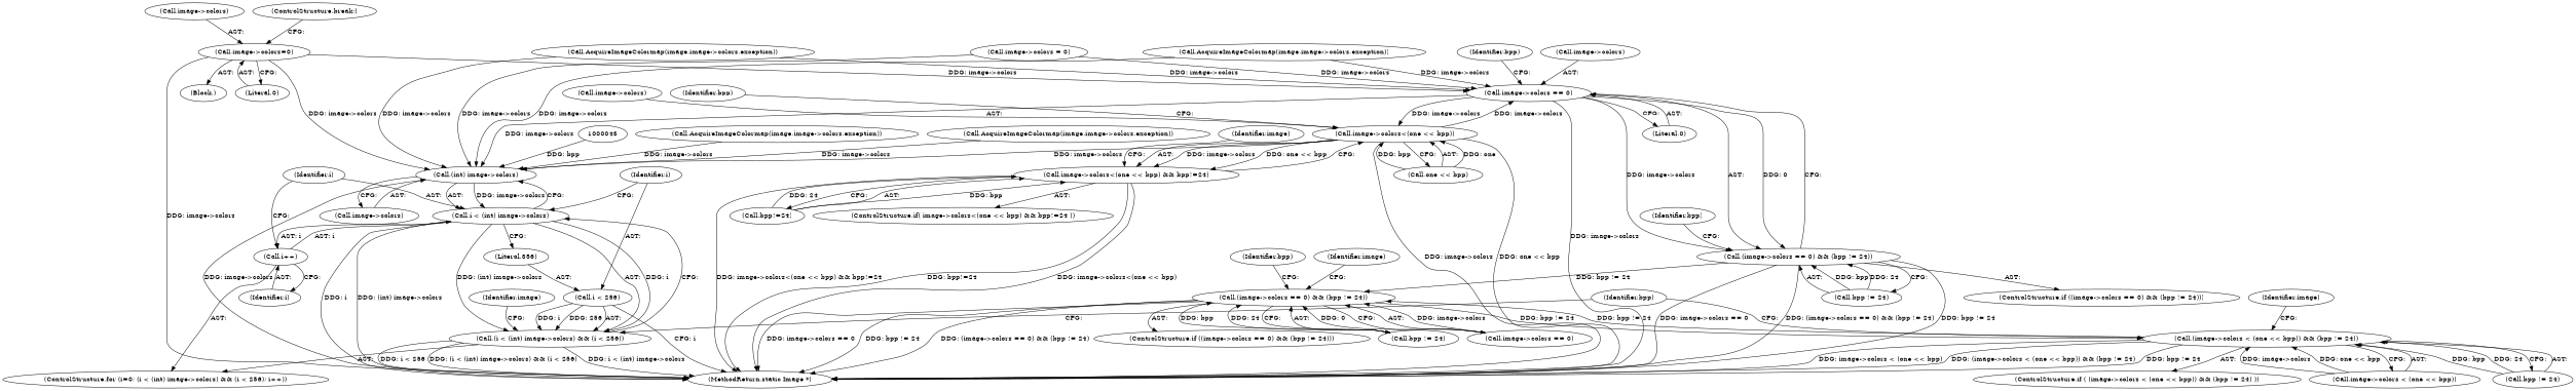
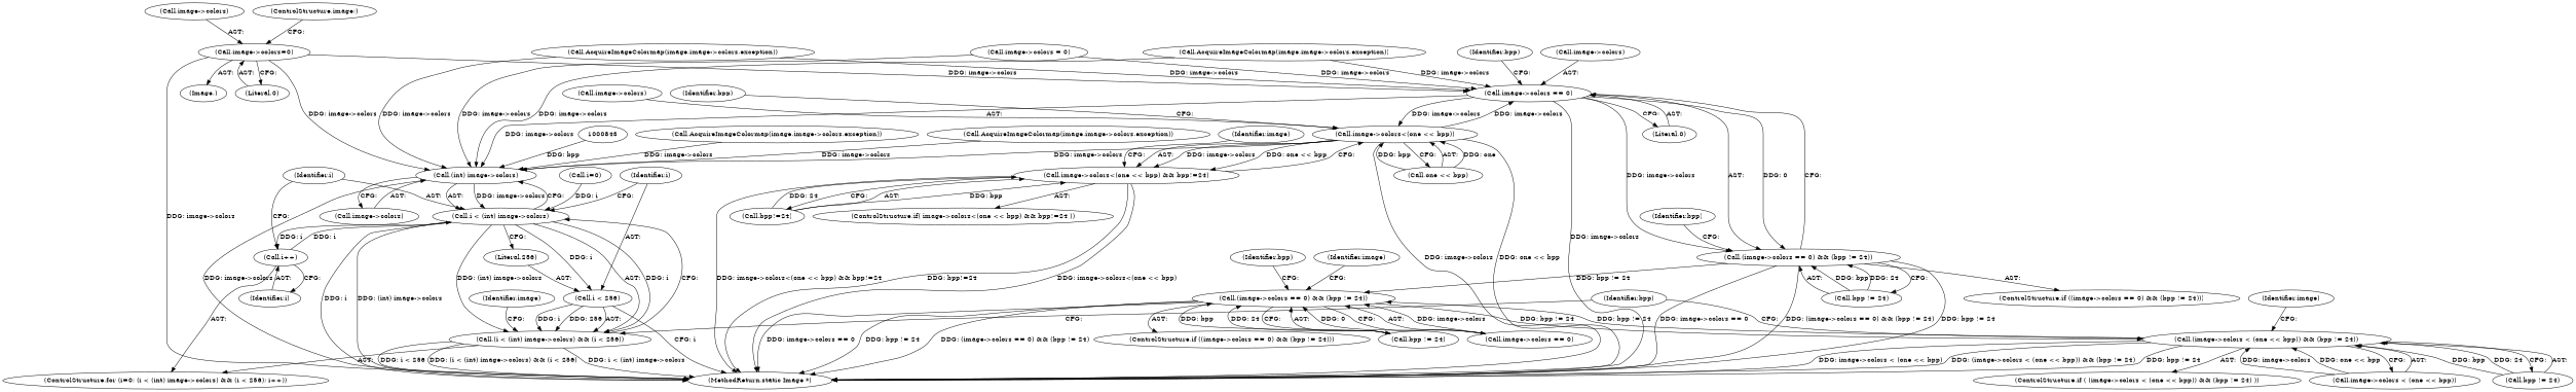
  digraph {
    n1 [label="(Call,image->colors=0)"]
    n2 [label="(Call,(int) image->colors)"]
    n3 [label="(Call,image->colors == 0)"]
    n4 [label="(MethodReturn,static Image *)"]
-   n5 [label="(Block,)"]
+   n5 [label="(Image,)"]
    n6 [label="(Literal,0)"]
    n7 [label="(Call,i < (int) image->colors)"]
    n8 [label="(Call,image->colors)"]
    n9 [label="(Call,(image->colors == 0) && (bpp != 24))"]
    n10 [label="(Call,image->colors<(one << bpp))"]
    n11 [label="(Literal,0)"]
    n12 [label="(Call,(i < (int) image->colors) && (i < 256))"]
    n13 [label="(Call,i < 256)"]
    n14 [label="(Call,i++)"]
-   n15 [label="(Literal,356)"]
+   n15 [label="(Literal,256)"]
    n16 [label="(ControlStructure,for (i=0; (i < (int) image->colors) && (i < 256); i++))"]
    n17 [label="(Identifier,i)"]
    n18 [label="(Call,(image->colors == 0) && (bpp != 24))"]
    n19 [label="(ControlStructure,if ((image->colors == 0) && (bpp != 24)))"]
    n20 [label="(Call,bpp != 24)"]
    n21 [label="(Call,image->colors<(one << bpp) && bpp!=24)"]
    n22 [label="(Call,one << bpp)"]
    n23 [label="(Call,(image->colors < (one << bpp)) && (bpp != 24))"]
    n24 [label="(ControlStructure,if ((image->colors == 0) && (bpp != 24)))"]
    n25 [label="(Call,bpp != 24)"]
    n26 [label="(Call,image->colors == 0)"]
    n27 [label="(ControlStructure,if ( (image->colors < (one << bpp)) && (bpp != 24) ))"]
    n28 [label="(Call,image->colors < (one << bpp))"]
    n29 [label="(Call,bpp != 24)"]
    n30 [label="(ControlStructure,if( image->colors<(one << bpp) && bpp!=24 ))"]
    n31 [label="(Call,bpp!=24)"]
    n32 [label="(Identifier,image)"]
    n33 [label="(Identifier,image)"]
    n34 [label="(Call,image->colors)"]
    n35 [label="(Call,image->colors)"]
    n36 [label="(Identifier,image)"]
    n37 [label="(Identifier,image)"]
    n38 [label="(Call,AcquireImageColormap(image,image->colors,exception))"]
    n39 [label="(Identifier,i)"]
    n40 [label="(Identifier,bpp)"]
    n41 [label="(Call,AcquireImageColormap(image,image->colors,exception))"]
    n42 [label="(Identifier,i)"]
-   n43 [label="(ControlStructure,break;)"]
+   n43 [label="(ControlStructure,image;)"]
+   n44 [label="(Call,i=0)"]
    n45 [label="(Call,image->colors)"]
    n46 [label="(Call,AcquireImageColormap(image,image->colors,exception))"]
    n47 [label="(Identifier,bpp)"]
    n48 [label="(Identifier,bpp)"]
    n49 [label="(Identifier,bpp)"]
    n50 [label="(Call,image->colors = 0)"]
    n51 [label="(Identifier,bpp)"]
    n52 [label="(Call,AcquireImageColormap(image,image->colors,exception))"]
-   1000843 [label=1000043]
+   1000843
    n1 -> n2 [label="DDG: image->colors"]
    n1 -> n3 [label="DDG: image->colors"]
    n1 -> n4 [label="DDG: image->colors"]
    n1 -> n5 [label="AST: "]
    n1 -> n6 [label="CFG: "]
    n2 -> n4 [label="DDG: image->colors"]
    n2 -> n7 [label="AST: "]
    n2 -> n7 [label="DDG: image->colors"]
    n2 -> n8 [label="CFG: "]
    n3 -> n2 [label="DDG: image->colors"]
    n3 -> n4 [label="DDG: image->colors"]
    n3 -> n9 [label="AST: "]
    n3 -> n9 [label="DDG: image->colors"]
    n3 -> n9 [label="DDG: 0"]
    n3 -> n10 [label="DDG: image->colors"]
    n3 -> n11 [label="CFG: "]
    n6 -> n1 [label="AST: "]
    n7 -> n2 [label="CFG: "]
    n7 -> n4 [label="DDG: (int) image->colors"]
    n7 -> n4 [label="DDG: i"]
    n7 -> n12 [label="AST: "]
    n7 -> n12 [label="DDG: i"]
    n7 -> n12 [label="DDG: (int) image->colors"]
-   n7 -> n14 [label="AST: i"]
+   n7 -> n13 [label="DDG: i"]
+   n7 -> n14 [label="DDG: i"]
    n7 -> n15 [label="CFG: "]
    n8 -> n2 [label="AST: "]
    n9 -> n3 [label="CFG: "]
    n9 -> n4 [label="DDG: image->colors == 0"]
    n9 -> n4 [label="DDG: (image->colors == 0) && (bpp != 24)"]
    n9 -> n4 [label="DDG: bpp != 24"]
    n9 -> n18 [label="DDG: bpp != 24"]
    n9 -> n19 [label="AST: "]
    n9 -> n20 [label="CFG: "]
    n10 -> n2 [label="DDG: image->colors"]
    n10 -> n3 [label="DDG: image->colors"]
    n10 -> n4 [label="DDG: one << bpp"]
    n10 -> n4 [label="DDG: image->colors"]
    n10 -> n21 [label="AST: "]
    n10 -> n21 [label="DDG: image->colors"]
    n10 -> n21 [label="DDG: one << bpp"]
    n10 -> n22 [label="CFG: "]
    n11 -> n3 [label="AST: "]
    n12 -> n4 [label="DDG: (i < (int) image->colors) && (i < 256)"]
    n12 -> n4 [label="DDG: i < (int) image->colors"]
    n12 -> n4 [label="DDG: i < 256"]
    n12 -> n7 [label="CFG: "]
    n12 -> n16 [label="AST: "]
    n13 -> n4 [label="CFG: i"]
    n13 -> n12 [label="AST: "]
    n13 -> n12 [label="DDG: i"]
    n13 -> n12 [label="DDG: 256"]
-   n14 -> n7 [label="AST: i"]
+   n14 -> n7 [label="DDG: i"]
    n14 -> n16 [label="AST: "]
    n14 -> n17 [label="CFG: "]
    n15 -> n13 [label="AST: "]
    n17 -> n14 [label="AST: "]
    n18 -> n4 [label="DDG: (image->colors == 0) && (bpp != 24)"]
    n18 -> n4 [label="DDG: image->colors == 0"]
    n18 -> n4 [label="DDG: bpp != 24"]
    n18 -> n23 [label="DDG: bpp != 24"]
    n18 -> n24 [label="AST: "]
    n18 -> n25 [label="CFG: "]
    n18 -> n26 [label="CFG: "]
    n20 -> n9 [label="AST: "]
    n20 -> n9 [label="DDG: bpp"]
    n20 -> n9 [label="DDG: 24"]
    n21 -> n4 [label="DDG: bpp!=24"]
    n21 -> n4 [label="DDG: image->colors<(one << bpp)"]
    n21 -> n4 [label="DDG: image->colors<(one << bpp) && bpp!=24"]
    n21 -> n10 [label="CFG: "]
    n21 -> n30 [label="AST: "]
    n21 -> n31 [label="CFG: "]
    n22 -> n10 [label="AST: "]
    n22 -> n10 [label="DDG: one"]
    n22 -> n10 [label="DDG: bpp"]
    n23 -> n4 [label="DDG: bpp != 24"]
    n23 -> n4 [label="DDG: image->colors < (one << bpp)"]
    n23 -> n4 [label="DDG: (image->colors < (one << bpp)) && (bpp != 24)"]
    n23 -> n18 [label="DDG: bpp != 24"]
    n23 -> n27 [label="AST: "]
    n23 -> n28 [label="CFG: "]
    n23 -> n29 [label="CFG: "]
    n25 -> n18 [label="AST: "]
    n25 -> n18 [label="DDG: bpp"]
    n25 -> n18 [label="DDG: 24"]
    n26 -> n18 [label="AST: "]
    n26 -> n18 [label="DDG: image->colors"]
    n26 -> n18 [label="DDG: 0"]
    n28 -> n23 [label="AST: "]
    n28 -> n23 [label="DDG: image->colors"]
    n28 -> n23 [label="DDG: one << bpp"]
    n29 -> n23 [label="AST: "]
    n29 -> n23 [label="DDG: bpp"]
    n29 -> n23 [label="DDG: 24"]
    n31 -> n21 [label="AST: "]
    n31 -> n21 [label="DDG: bpp"]
    n31 -> n21 [label="DDG: 24"]
    n32 -> n21 [label="CFG: "]
    n33 -> n12 [label="CFG: "]
    n34 -> n1 [label="AST: "]
    n35 -> n3 [label="AST: "]
    n36 -> n18 [label="CFG: "]
    n37 -> n23 [label="CFG: "]
    n38 -> n2 [label="DDG: image->colors"]
    n39 -> n7 [label="CFG: "]
    n39 -> n13 [label="AST: "]
    n40 -> n12 [label="CFG: "]
    n40 -> n23 [label="CFG: "]
    n41 -> n2 [label="DDG: image->colors"]
    n42 -> n7 [label="AST: "]
    n42 -> n14 [label="CFG: "]
    n43 -> n1 [label="CFG: "]
+   n44 -> n7 [label="DDG: i"]
    n45 -> n10 [label="AST: "]
    n46 -> n2 [label="DDG: image->colors"]
    n46 -> n3 [label="DDG: image->colors"]
    n47 -> n10 [label="CFG: "]
    n48 -> n9 [label="CFG: "]
    n49 -> n3 [label="CFG: "]
    n50 -> n2 [label="DDG: image->colors"]
    n50 -> n3 [label="DDG: image->colors"]
    n51 -> n18 [label="CFG: "]
    n52 -> n2 [label="DDG: image->colors"]
    n52 -> n3 [label="DDG: image->colors"]
    1000843 -> n2 [label="DDG: bpp"]
  }
